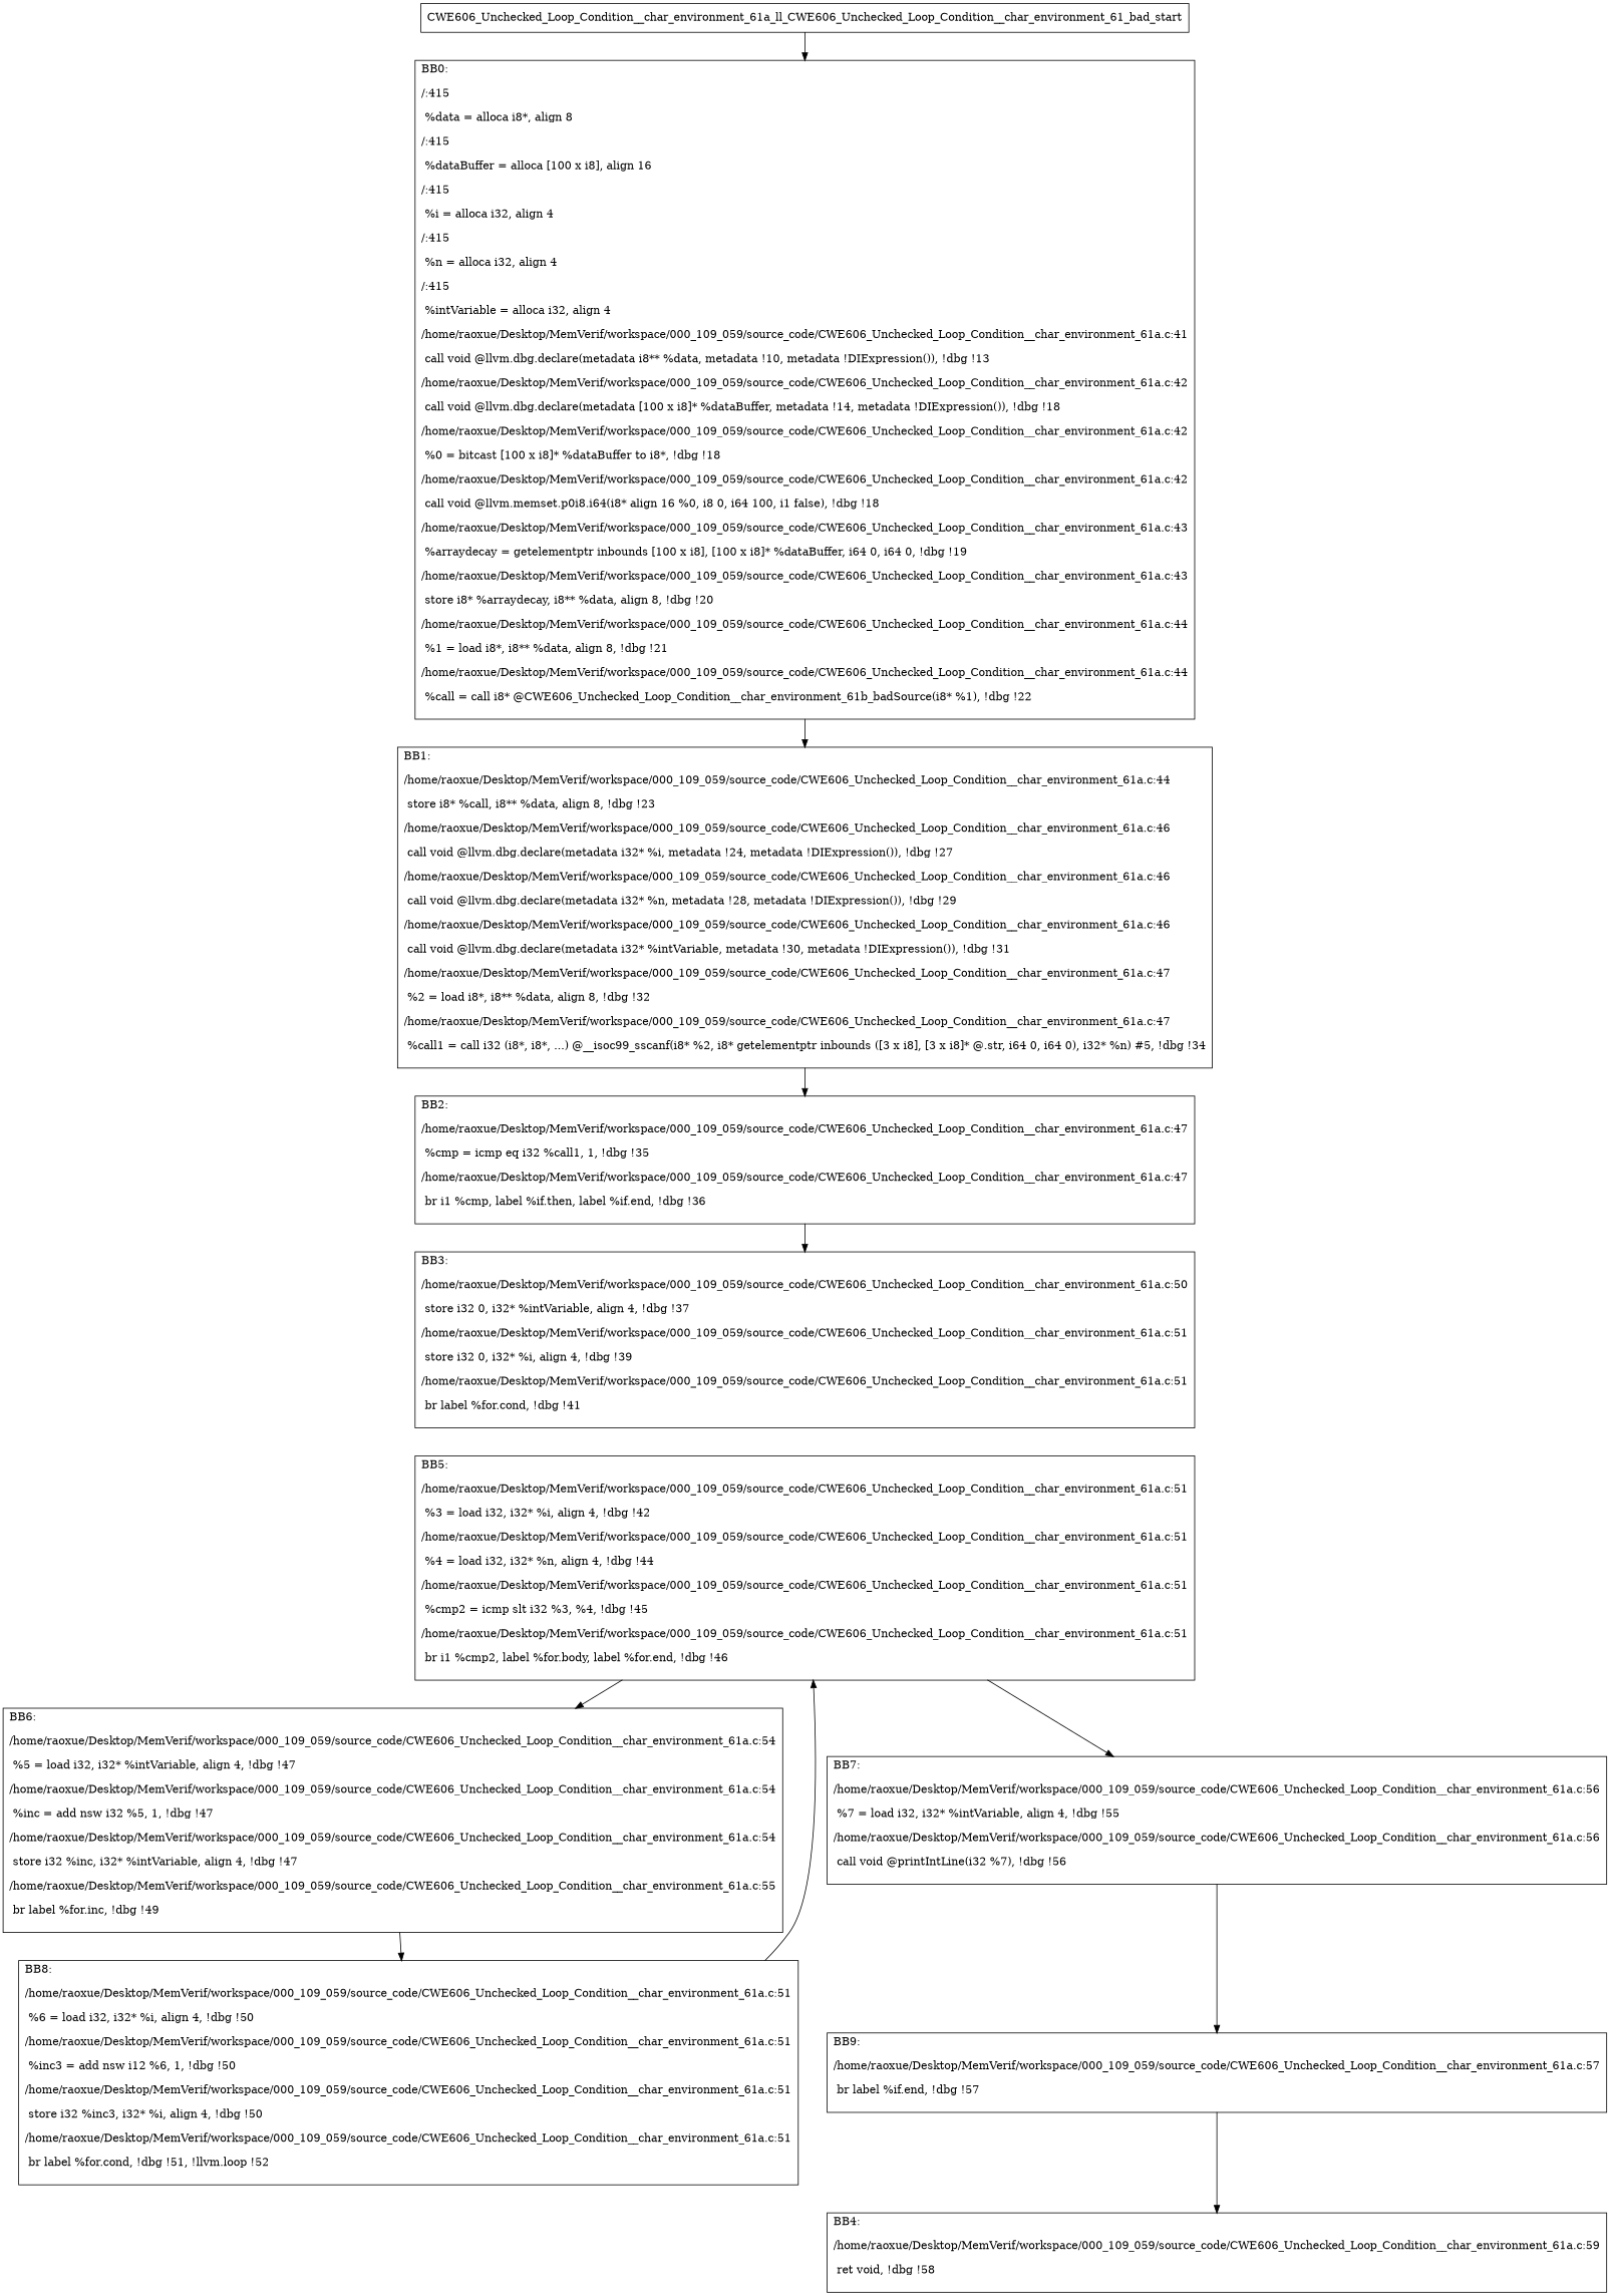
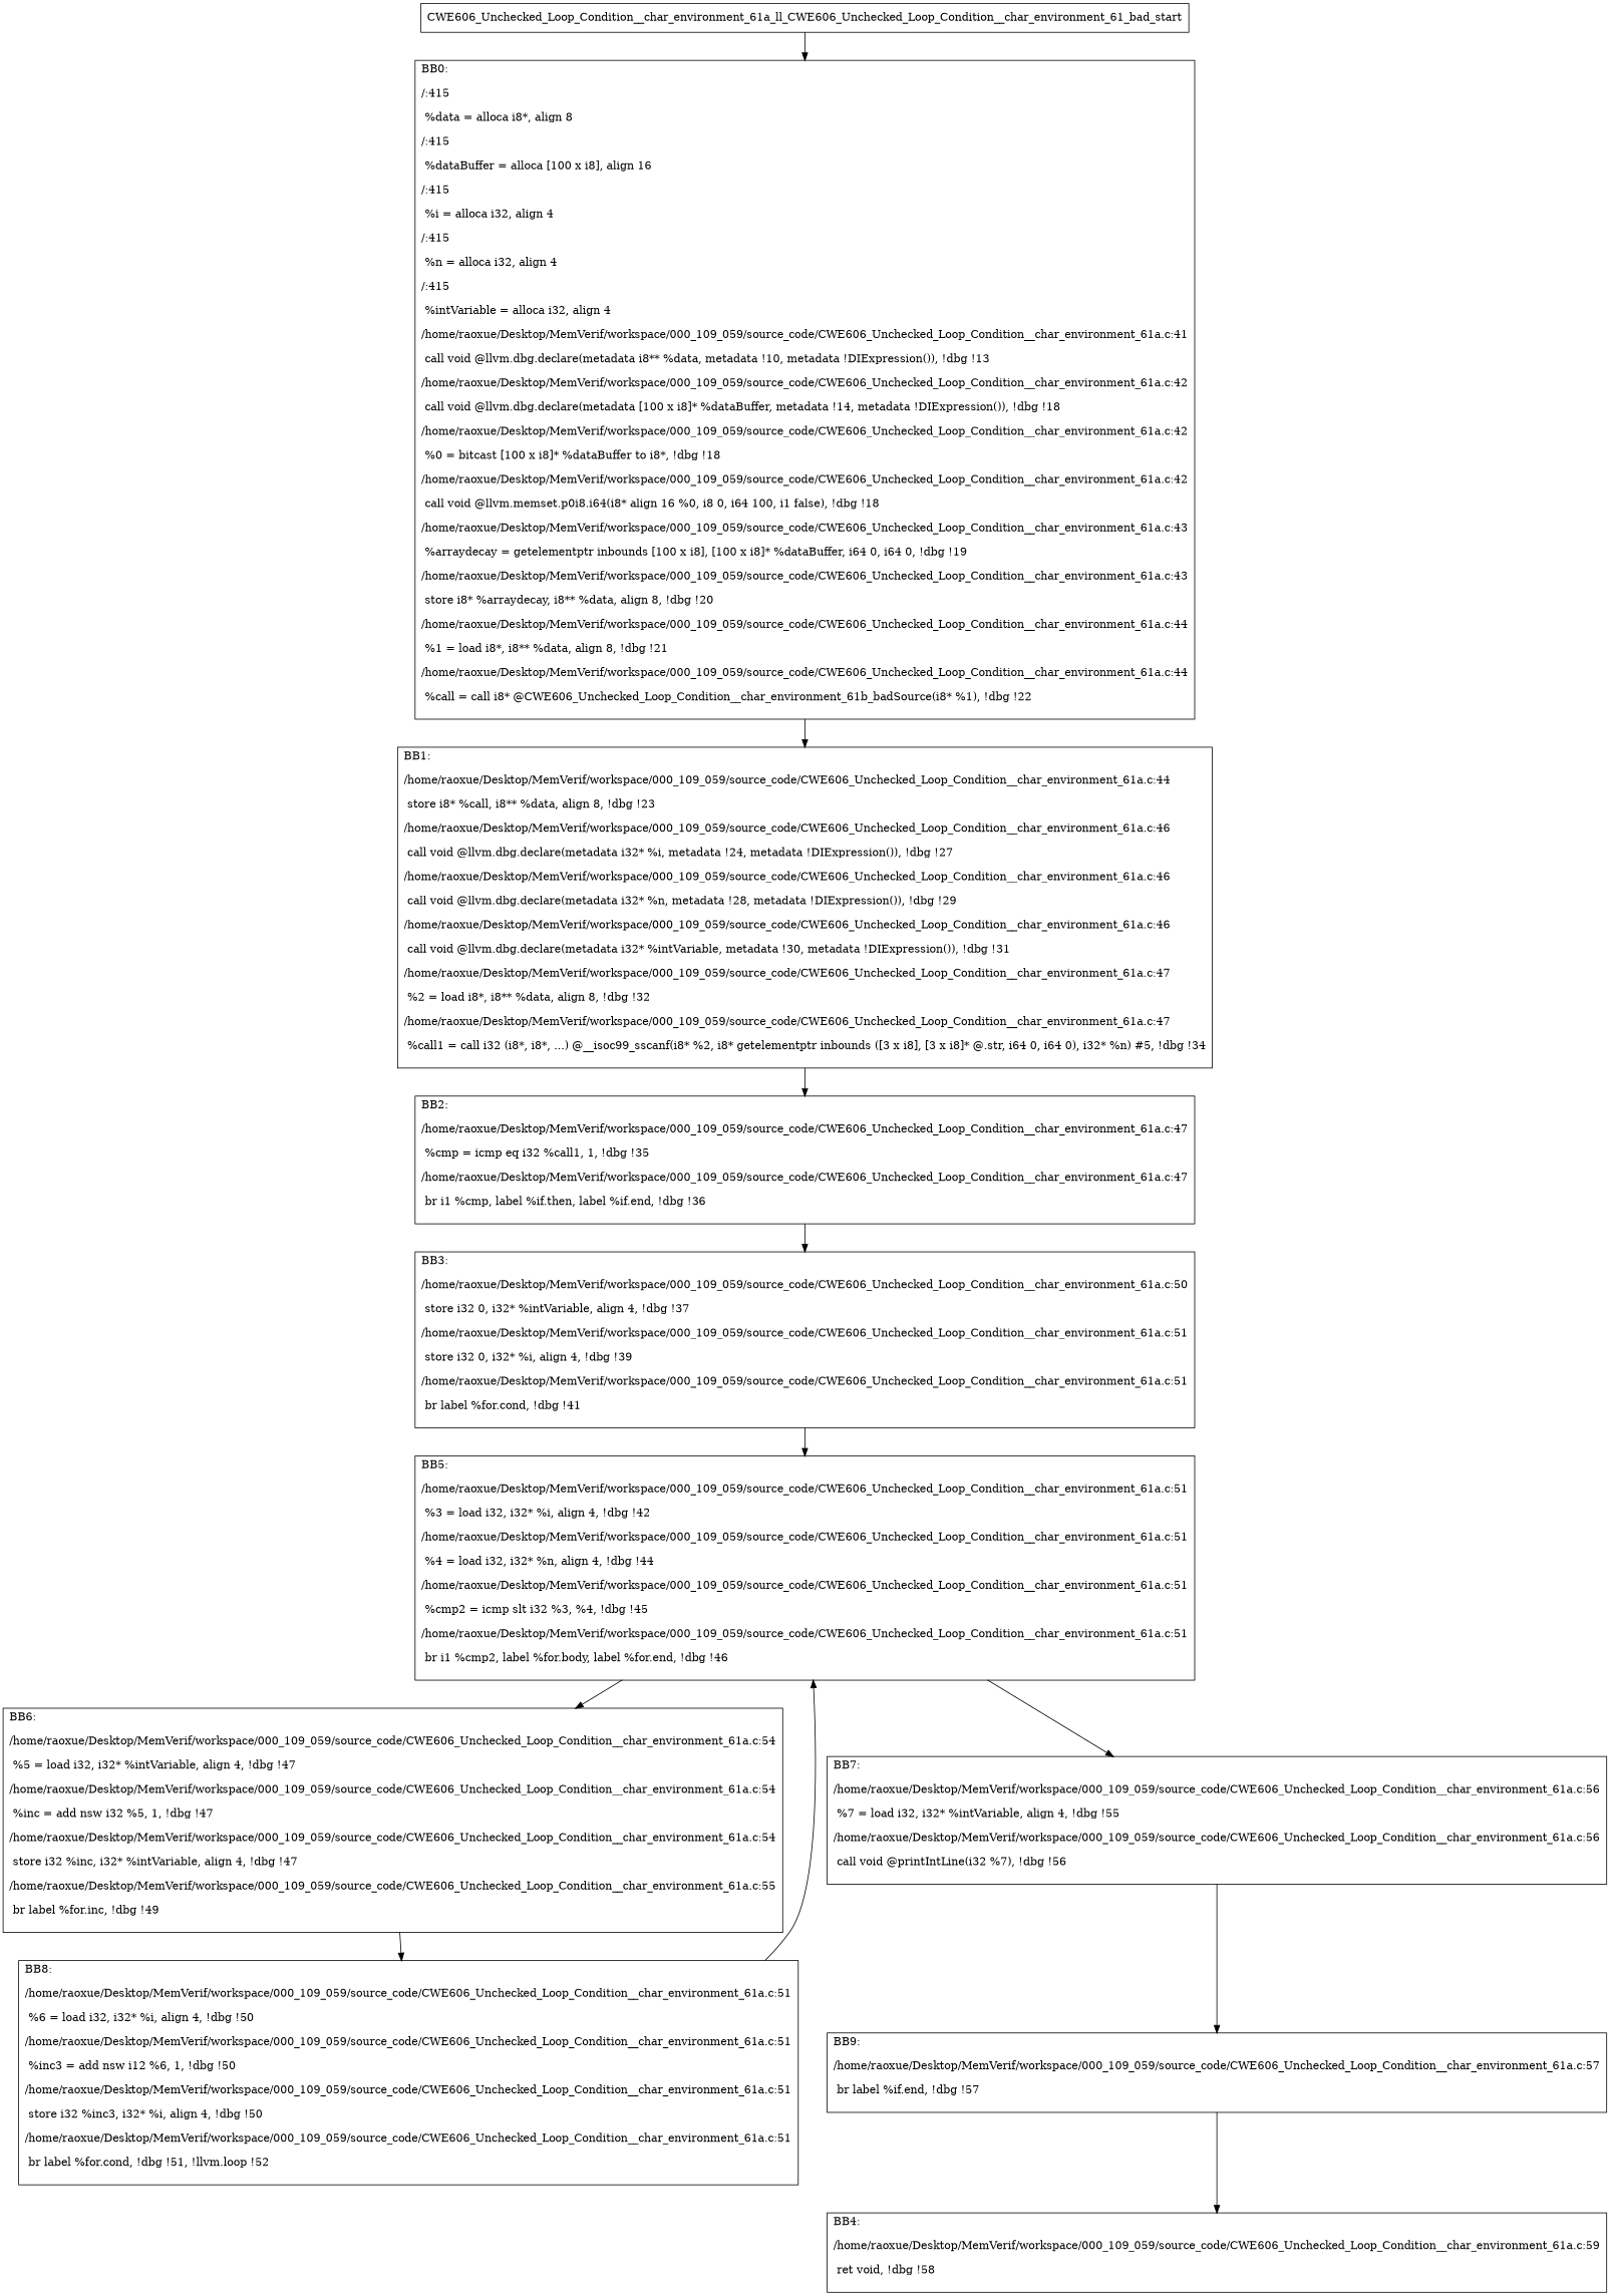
  digraph {
    node [shape=record]
    n1 [label="{CWE606_Unchecked_Loop_Condition__char_environment_61a_ll_CWE606_Unchecked_Loop_Condition__char_environment_61_bad_start}"]
    n2 [label="{BB0:\l\l/:415\l\n  %data = alloca i8*, align 8\l\n/:415\l\n  %dataBuffer = alloca [100 x i8], align 16\l\n/:415\l\n  %i = alloca i32, align 4\l\n/:415\l\n  %n = alloca i32, align 4\l\n/:415\l\n  %intVariable = alloca i32, align 4\l\n/home/raoxue/Desktop/MemVerif/workspace/000_109_059/source_code/CWE606_Unchecked_Loop_Condition__char_environment_61a.c:41\l\n  call void @llvm.dbg.declare(metadata i8** %data, metadata !10, metadata !DIExpression()), !dbg !13\l\n/home/raoxue/Desktop/MemVerif/workspace/000_109_059/source_code/CWE606_Unchecked_Loop_Condition__char_environment_61a.c:42\l\n  call void @llvm.dbg.declare(metadata [100 x i8]* %dataBuffer, metadata !14, metadata !DIExpression()), !dbg !18\l\n/home/raoxue/Desktop/MemVerif/workspace/000_109_059/source_code/CWE606_Unchecked_Loop_Condition__char_environment_61a.c:42\l\n  %0 = bitcast [100 x i8]* %dataBuffer to i8*, !dbg !18\l\n/home/raoxue/Desktop/MemVerif/workspace/000_109_059/source_code/CWE606_Unchecked_Loop_Condition__char_environment_61a.c:42\l\n  call void @llvm.memset.p0i8.i64(i8* align 16 %0, i8 0, i64 100, i1 false), !dbg !18\l\n/home/raoxue/Desktop/MemVerif/workspace/000_109_059/source_code/CWE606_Unchecked_Loop_Condition__char_environment_61a.c:43\l\n  %arraydecay = getelementptr inbounds [100 x i8], [100 x i8]* %dataBuffer, i64 0, i64 0, !dbg !19\l\n/home/raoxue/Desktop/MemVerif/workspace/000_109_059/source_code/CWE606_Unchecked_Loop_Condition__char_environment_61a.c:43\l\n  store i8* %arraydecay, i8** %data, align 8, !dbg !20\l\n/home/raoxue/Desktop/MemVerif/workspace/000_109_059/source_code/CWE606_Unchecked_Loop_Condition__char_environment_61a.c:44\l\n  %1 = load i8*, i8** %data, align 8, !dbg !21\l\n/home/raoxue/Desktop/MemVerif/workspace/000_109_059/source_code/CWE606_Unchecked_Loop_Condition__char_environment_61a.c:44\l\n  %call = call i8* @CWE606_Unchecked_Loop_Condition__char_environment_61b_badSource(i8* %1), !dbg !22\l\n}"]
    n3 [label="{BB1:\l\l/home/raoxue/Desktop/MemVerif/workspace/000_109_059/source_code/CWE606_Unchecked_Loop_Condition__char_environment_61a.c:44\l\n  store i8* %call, i8** %data, align 8, !dbg !23\l\n/home/raoxue/Desktop/MemVerif/workspace/000_109_059/source_code/CWE606_Unchecked_Loop_Condition__char_environment_61a.c:46\l\n  call void @llvm.dbg.declare(metadata i32* %i, metadata !24, metadata !DIExpression()), !dbg !27\l\n/home/raoxue/Desktop/MemVerif/workspace/000_109_059/source_code/CWE606_Unchecked_Loop_Condition__char_environment_61a.c:46\l\n  call void @llvm.dbg.declare(metadata i32* %n, metadata !28, metadata !DIExpression()), !dbg !29\l\n/home/raoxue/Desktop/MemVerif/workspace/000_109_059/source_code/CWE606_Unchecked_Loop_Condition__char_environment_61a.c:46\l\n  call void @llvm.dbg.declare(metadata i32* %intVariable, metadata !30, metadata !DIExpression()), !dbg !31\l\n/home/raoxue/Desktop/MemVerif/workspace/000_109_059/source_code/CWE606_Unchecked_Loop_Condition__char_environment_61a.c:47\l\n  %2 = load i8*, i8** %data, align 8, !dbg !32\l\n/home/raoxue/Desktop/MemVerif/workspace/000_109_059/source_code/CWE606_Unchecked_Loop_Condition__char_environment_61a.c:47\l\n  %call1 = call i32 (i8*, i8*, ...) @__isoc99_sscanf(i8* %2, i8* getelementptr inbounds ([3 x i8], [3 x i8]* @.str, i64 0, i64 0), i32* %n) #5, !dbg !34\l\n}"]
    n4 [label="{BB2:\l\l/home/raoxue/Desktop/MemVerif/workspace/000_109_059/source_code/CWE606_Unchecked_Loop_Condition__char_environment_61a.c:47\l\n  %cmp = icmp eq i32 %call1, 1, !dbg !35\l\n/home/raoxue/Desktop/MemVerif/workspace/000_109_059/source_code/CWE606_Unchecked_Loop_Condition__char_environment_61a.c:47\l\n  br i1 %cmp, label %if.then, label %if.end, !dbg !36\l\n}"]
    n5 [label="{BB3:\l\l/home/raoxue/Desktop/MemVerif/workspace/000_109_059/source_code/CWE606_Unchecked_Loop_Condition__char_environment_61a.c:50\l\n  store i32 0, i32* %intVariable, align 4, !dbg !37\l\n/home/raoxue/Desktop/MemVerif/workspace/000_109_059/source_code/CWE606_Unchecked_Loop_Condition__char_environment_61a.c:51\l\n  store i32 0, i32* %i, align 4, !dbg !39\l\n/home/raoxue/Desktop/MemVerif/workspace/000_109_059/source_code/CWE606_Unchecked_Loop_Condition__char_environment_61a.c:51\l\n  br label %for.cond, !dbg !41\l\n}"]
    n6 [label="{BB5:\l\l/home/raoxue/Desktop/MemVerif/workspace/000_109_059/source_code/CWE606_Unchecked_Loop_Condition__char_environment_61a.c:51\l\n  %3 = load i32, i32* %i, align 4, !dbg !42\l\n/home/raoxue/Desktop/MemVerif/workspace/000_109_059/source_code/CWE606_Unchecked_Loop_Condition__char_environment_61a.c:51\l\n  %4 = load i32, i32* %n, align 4, !dbg !44\l\n/home/raoxue/Desktop/MemVerif/workspace/000_109_059/source_code/CWE606_Unchecked_Loop_Condition__char_environment_61a.c:51\l\n  %cmp2 = icmp slt i32 %3, %4, !dbg !45\l\n/home/raoxue/Desktop/MemVerif/workspace/000_109_059/source_code/CWE606_Unchecked_Loop_Condition__char_environment_61a.c:51\l\n  br i1 %cmp2, label %for.body, label %for.end, !dbg !46\l\n}"]
    n7 [label="{BB4:\l\l/home/raoxue/Desktop/MemVerif/workspace/000_109_059/source_code/CWE606_Unchecked_Loop_Condition__char_environment_61a.c:59\l\n  ret void, !dbg !58\l\n}"]
    n8 [label="{BB6:\l\l/home/raoxue/Desktop/MemVerif/workspace/000_109_059/source_code/CWE606_Unchecked_Loop_Condition__char_environment_61a.c:54\l\n  %5 = load i32, i32* %intVariable, align 4, !dbg !47\l\n/home/raoxue/Desktop/MemVerif/workspace/000_109_059/source_code/CWE606_Unchecked_Loop_Condition__char_environment_61a.c:54\l\n  %inc = add nsw i32 %5, 1, !dbg !47\l\n/home/raoxue/Desktop/MemVerif/workspace/000_109_059/source_code/CWE606_Unchecked_Loop_Condition__char_environment_61a.c:54\l\n  store i32 %inc, i32* %intVariable, align 4, !dbg !47\l\n/home/raoxue/Desktop/MemVerif/workspace/000_109_059/source_code/CWE606_Unchecked_Loop_Condition__char_environment_61a.c:55\l\n  br label %for.inc, !dbg !49\l\n}"]
    n9 [label="{BB7:\l\l/home/raoxue/Desktop/MemVerif/workspace/000_109_059/source_code/CWE606_Unchecked_Loop_Condition__char_environment_61a.c:56\l\n  %7 = load i32, i32* %intVariable, align 4, !dbg !55\l\n/home/raoxue/Desktop/MemVerif/workspace/000_109_059/source_code/CWE606_Unchecked_Loop_Condition__char_environment_61a.c:56\l\n  call void @printIntLine(i32 %7), !dbg !56\l\n}"]
    n10 [label="{BB8:\l\l/home/raoxue/Desktop/MemVerif/workspace/000_109_059/source_code/CWE606_Unchecked_Loop_Condition__char_environment_61a.c:51\l\n  %6 = load i32, i32* %i, align 4, !dbg !50\l\n/home/raoxue/Desktop/MemVerif/workspace/000_109_059/source_code/CWE606_Unchecked_Loop_Condition__char_environment_61a.c:51\l\n  %inc3 = add nsw i12 %6, 1, !dbg !50\l\n/home/raoxue/Desktop/MemVerif/workspace/000_109_059/source_code/CWE606_Unchecked_Loop_Condition__char_environment_61a.c:51\l\n  store i32 %inc3, i32* %i, align 4, !dbg !50\l\n/home/raoxue/Desktop/MemVerif/workspace/000_109_059/source_code/CWE606_Unchecked_Loop_Condition__char_environment_61a.c:51\l\n  br label %for.cond, !dbg !51, !llvm.loop !52\l\n}"]
    n11 [label="{BB9:\l\l/home/raoxue/Desktop/MemVerif/workspace/000_109_059/source_code/CWE606_Unchecked_Loop_Condition__char_environment_61a.c:57\l\n  br label %if.end, !dbg !57\l\n}"]
    n1 -> n2
    n2 -> n3
    n3 -> n4
    n4 -> n5
+   n5 -> n6
    n6 -> n8
    n6 -> n9
    n8 -> n10
    n9 -> n11
    n10 -> n6
    n11 -> n7
  }
